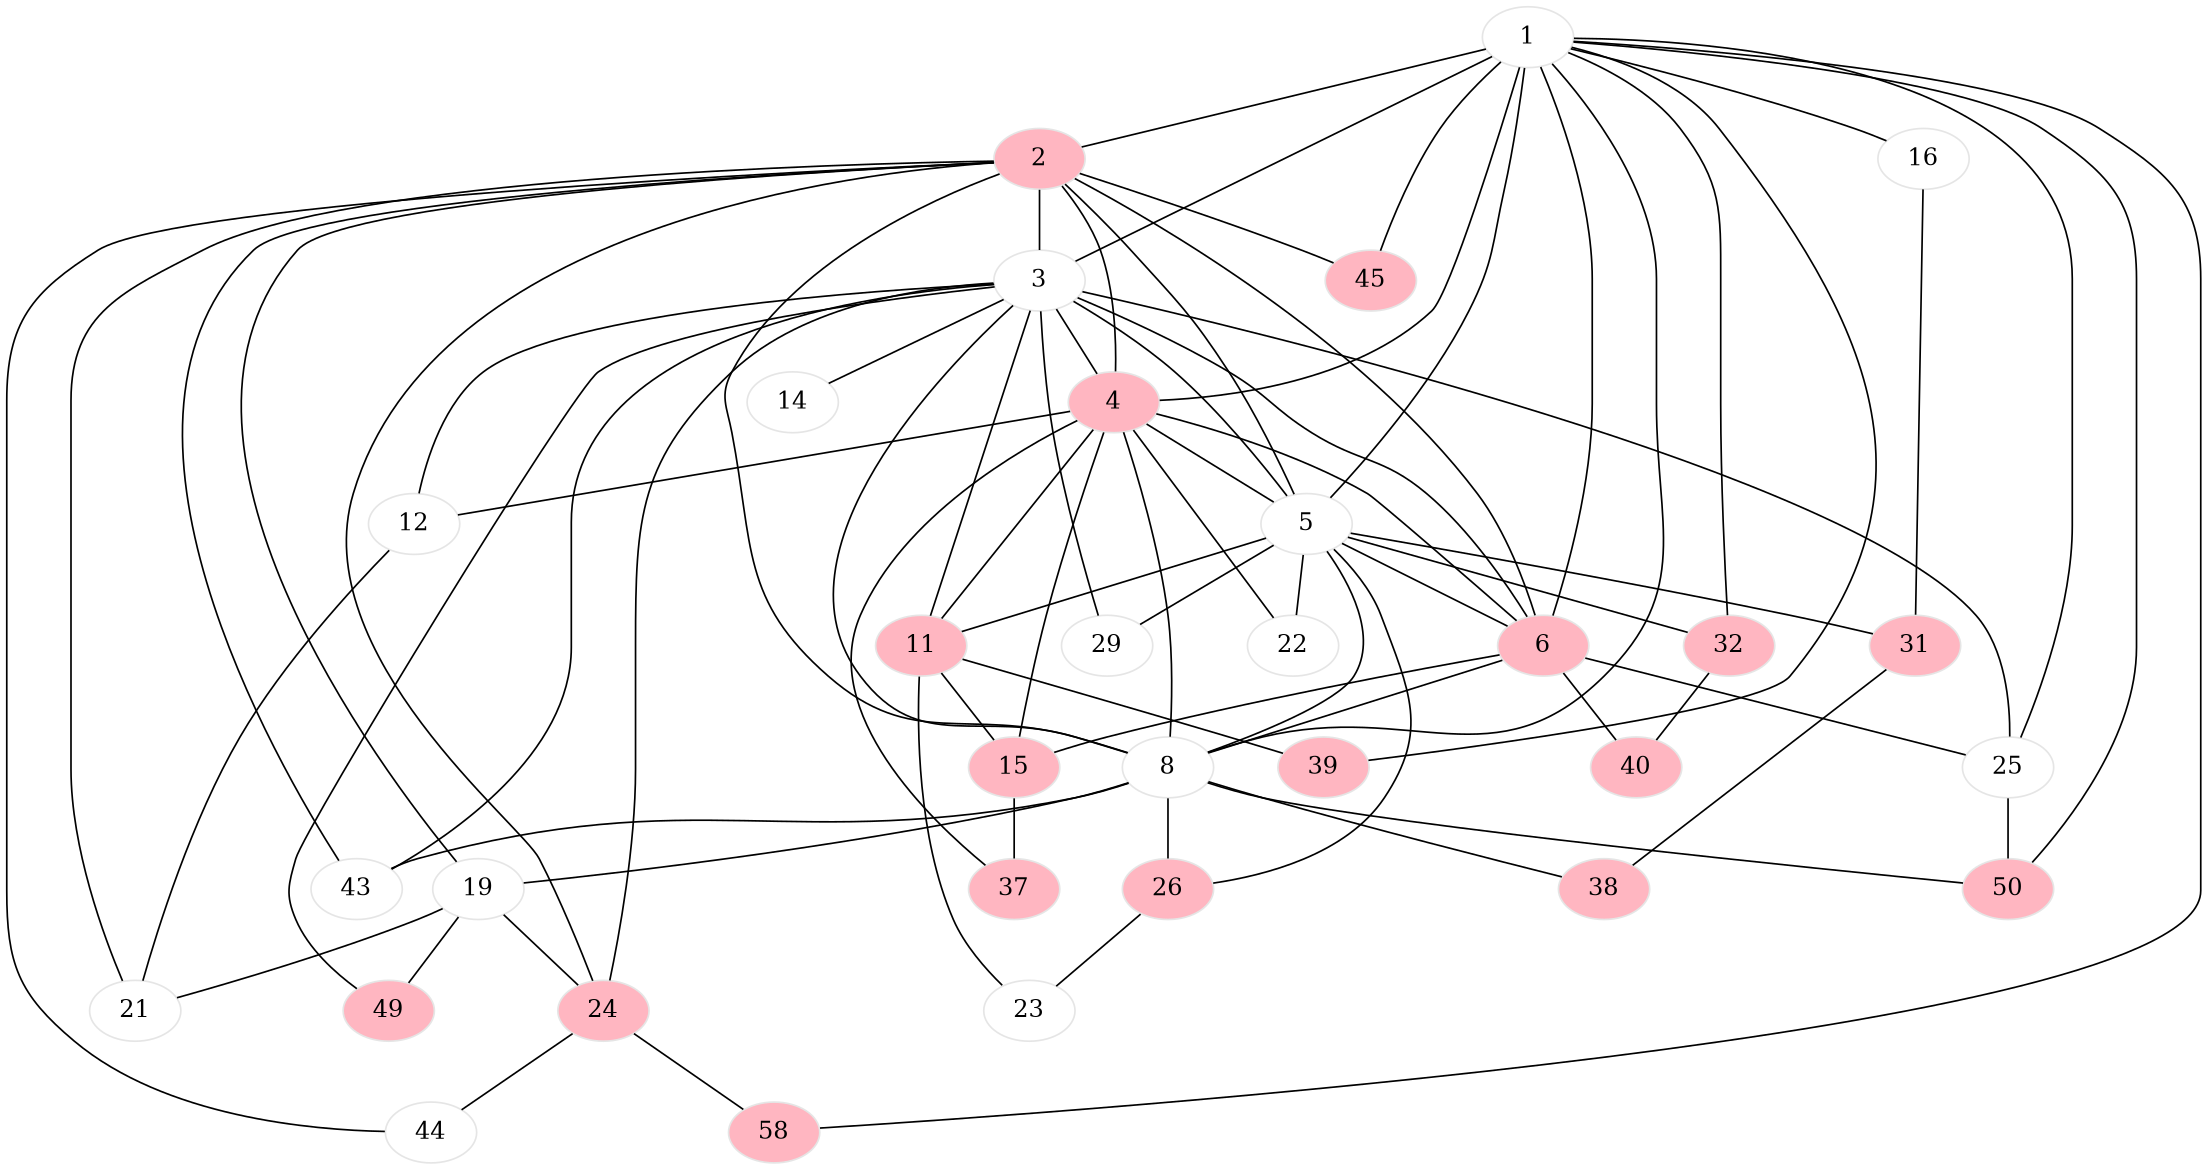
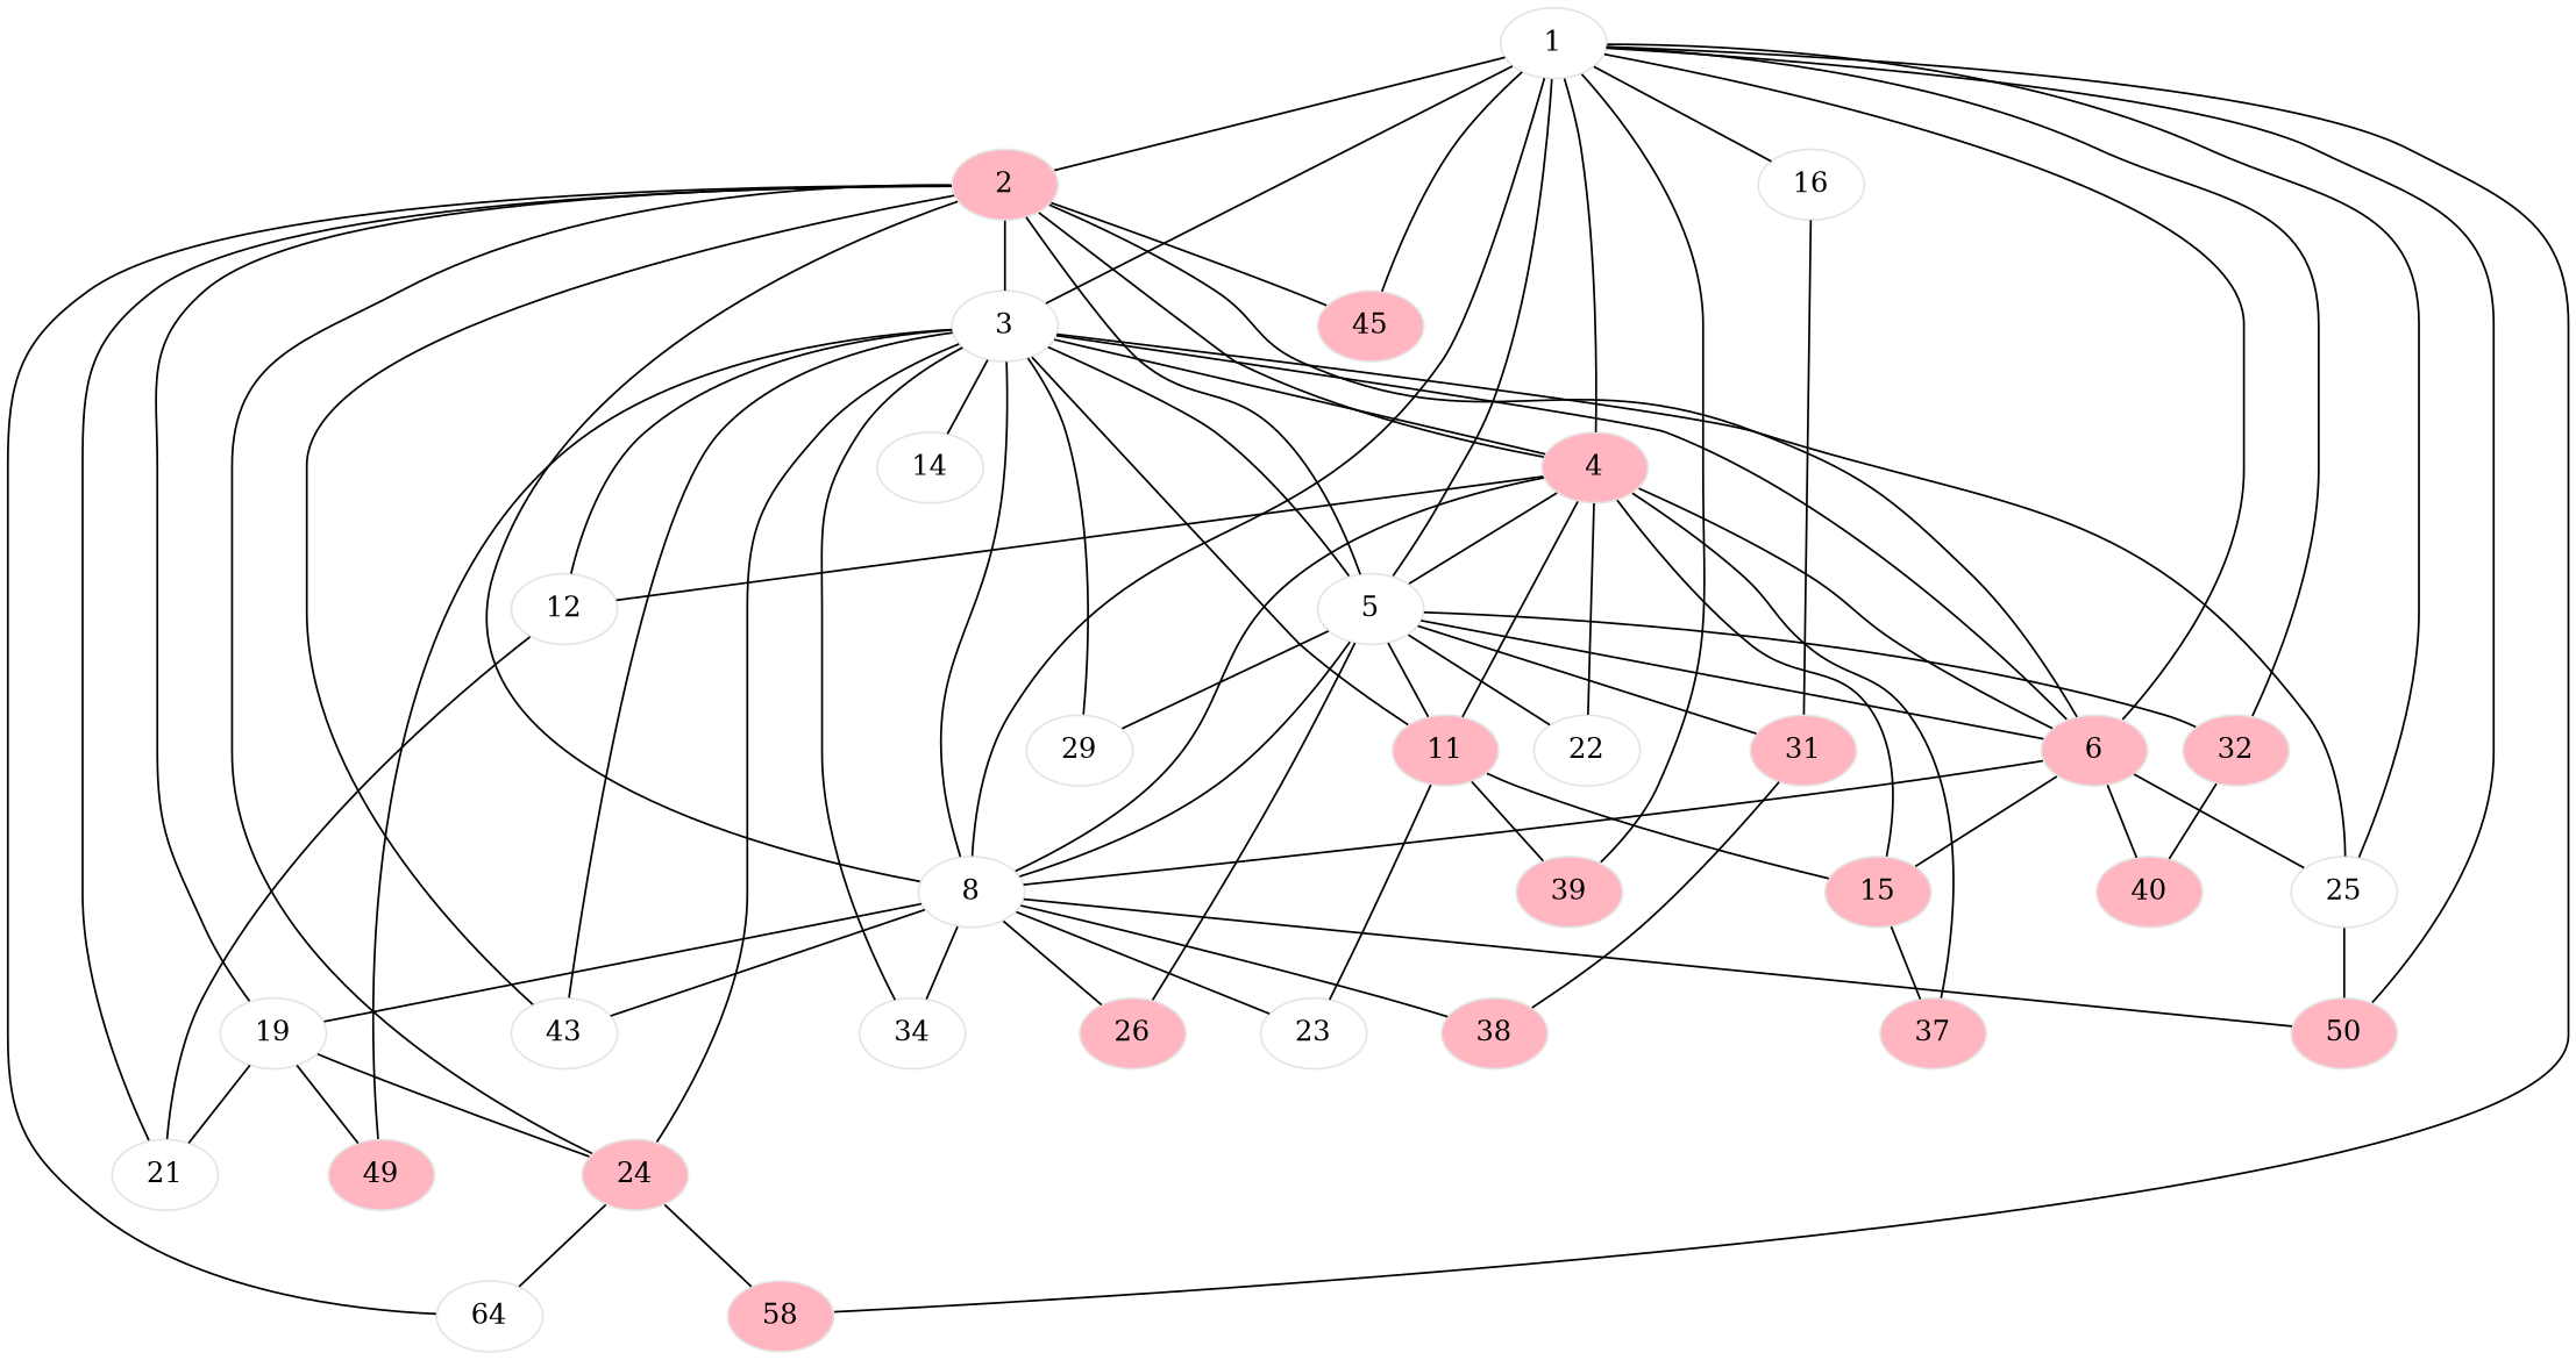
  graph {
    node [color=gray90 fillcolor=lightpink style=filled]
    1 [fillcolor=white super="+10"]
    2 [super="+7"]
    3 [fillcolor=white super="+9"]
    4 [super="+51"]
    5 [fillcolor=white super="+18"]
    6 [super="+20"]
    8 [fillcolor=white super="+30"]
    16 [fillcolor=white super="+48"]
    25 [fillcolor=white super="+33"]
    n10 [label=58]
    32
    39
    45
    50
    19 [fillcolor=white super="+36"]
    21 [fillcolor=white super="+35"]
    24 [super="+42"]
    43 [fillcolor=white super="+47"]
-   44 [fillcolor=white]
+   44 [fillcolor=white label=64]
    11 [super="+13"]
    12 [fillcolor=white super="+17"]
    14 [fillcolor=white]
    29 [fillcolor=white]
+   34 [fillcolor=white]
    49
    37 [super="+41"]
    15 [super="+27"]
    22 [fillcolor=white]
    31
    26
    40 [super="+46"]
    23 [fillcolor=white]
    38
    1 -- 2 [weight=4]
    1 -- 3 [weight=4]
    1 -- 4 [weight=2]
    1 -- 5 [weight=2]
    1 -- 6 [weight=2]
    1 -- 8 [weight=2]
    1 -- 16 [weight=2]
    1 -- 25
    1 -- n10
    1 -- 32
    1 -- 39
    1 -- 45
    1 -- 50
    2 -- 3 [weight=4]
    2 -- 4 [weight=2]
    2 -- 5 [weight=2]
    2 -- 6 [weight=2]
    2 -- 8 [weight=3]
    2 -- 45
    2 -- 19
    2 -- 21
    2 -- 24
    2 -- 43
    2 -- 44
    3 -- 4 [weight=3]
    3 -- 5 [weight=2]
    3 -- 6 [weight=3]
    3 -- 8 [weight=2]
    3 -- 25
    3 -- 24 [weight=2]
    3 -- 43
    3 -- 11
    3 -- 12 [weight=2]
    3 -- 14 [weight=2]
    3 -- 29
+   3 -- 34
    3 -- 49
    4 -- 5 [weight=2]
    4 -- 6
    4 -- 8
    4 -- 11
    4 -- 12
    4 -- 37
    4 -- 15
    4 -- 22
    5 -- 6
    5 -- 8
    5 -- 32
    5 -- 11
    5 -- 29
    5 -- 22
    5 -- 31
    5 -- 26
    6 -- 8
    6 -- 25
    6 -- 15
    6 -- 40
    8 -- 50
    8 -- 19
    8 -- 43
+   8 -- 34
    8 -- 26
-   26 -- 23
+   8 -- 23
    8 -- 38
    16 -- 31
    25 -- 50
    32 -- 40
    19 -- 21
    19 -- 24
    19 -- 49
    24 -- n10
    24 -- 44
    11 -- 39
    11 -- 15
    11 -- 23
    12 -- 21
    15 -- 37
    31 -- 38
  }
